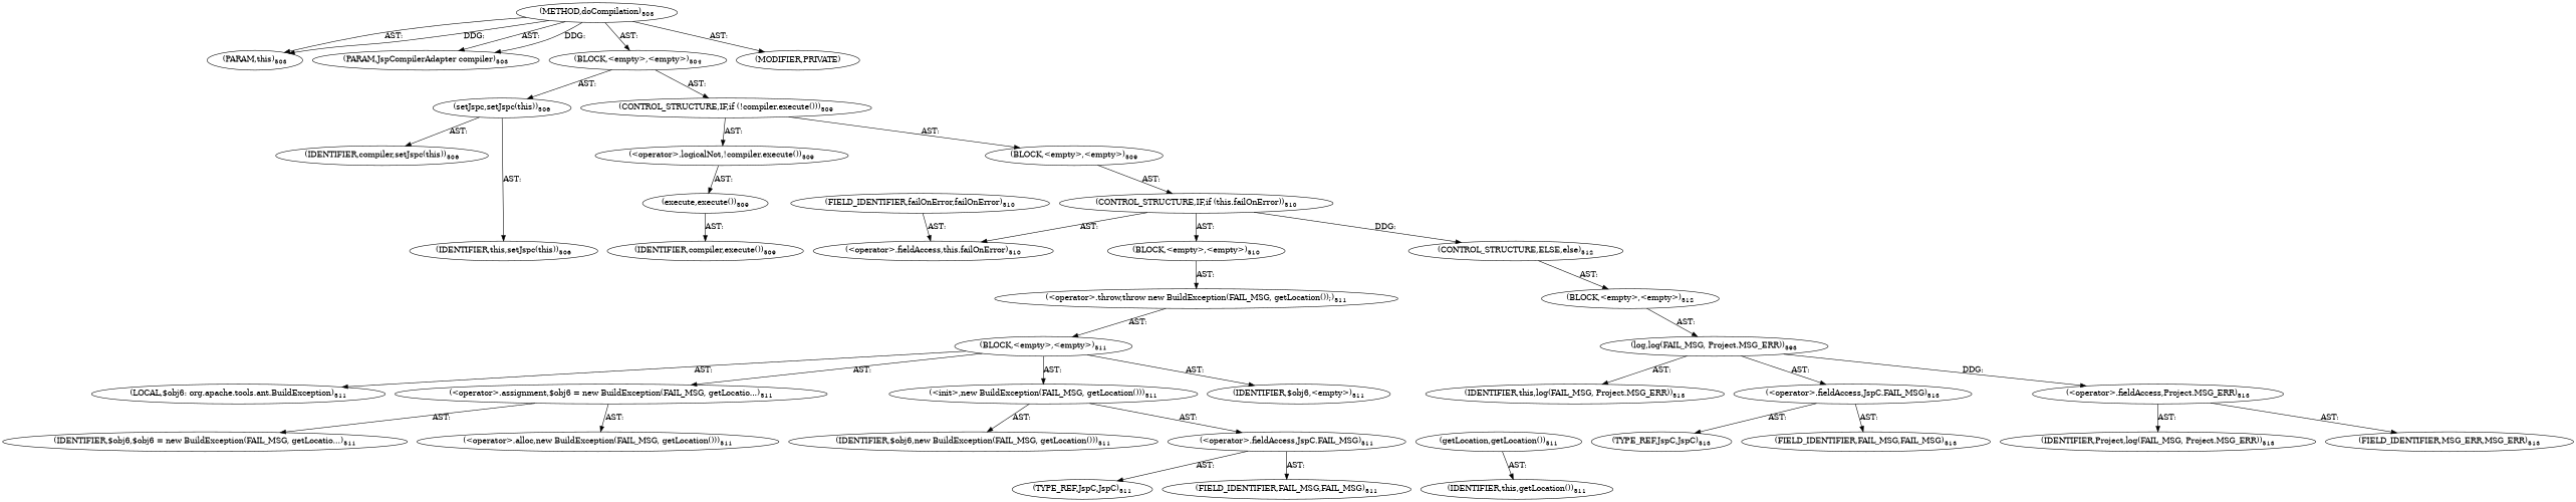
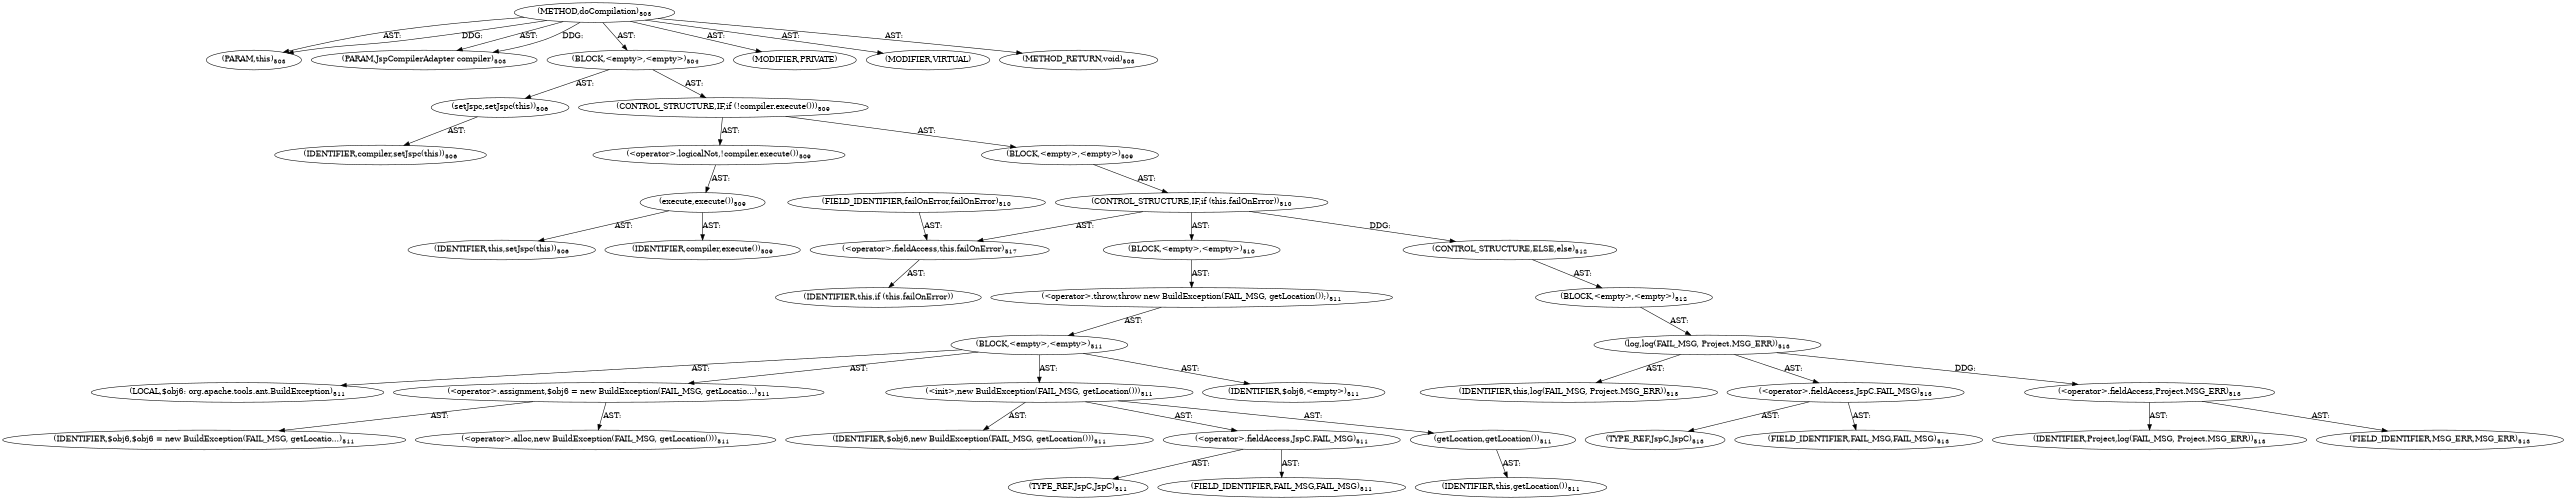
  digraph {
    n1 [label=<(METHOD,doCompilation)<SUB>503</SUB>>]
    n2 [label=<(PARAM,this)<SUB>503</SUB>>]
    n3 [label=<(PARAM,JspCompilerAdapter compiler)<SUB>503</SUB>>]
    n4 [label=<(BLOCK,&lt;empty&gt;,&lt;empty&gt;)<SUB>504</SUB>>]
    n5 [label=<(MODIFIER,PRIVATE)>]
+   n6 [label=<(MODIFIER,VIRTUAL)>]
+   n7 [label=<(METHOD_RETURN,void)<SUB>503</SUB>>]
    n8 [label=<(setJspc,setJspc(this))<SUB>506</SUB>>]
    n9 [label=<(CONTROL_STRUCTURE,IF,if (!compiler.execute()))<SUB>509</SUB>>]
    n10 [label=<(IDENTIFIER,compiler,setJspc(this))<SUB>506</SUB>>]
    n11 [label=<(IDENTIFIER,this,setJspc(this))<SUB>506</SUB>>]
    n12 [label=<(&lt;operator&gt;.logicalNot,!compiler.execute())<SUB>509</SUB>>]
    n13 [label=<(BLOCK,&lt;empty&gt;,&lt;empty&gt;)<SUB>509</SUB>>]
    n14 [label=<(execute,execute())<SUB>509</SUB>>]
    n15 [label=<(CONTROL_STRUCTURE,IF,if (this.failOnError))<SUB>510</SUB>>]
    n16 [label=<(IDENTIFIER,compiler,execute())<SUB>509</SUB>>]
-   n17 [label=<(&lt;operator&gt;.fieldAccess,this.failOnError)<SUB>510</SUB>>]
+   n17 [label=<(&lt;operator&gt;.fieldAccess,this.failOnError)<SUB>517</SUB>>]
    n18 [label=<(BLOCK,&lt;empty&gt;,&lt;empty&gt;)<SUB>510</SUB>>]
    n19 [label=<(CONTROL_STRUCTURE,ELSE,else)<SUB>512</SUB>>]
+   n20 [label=<(IDENTIFIER,this,if (this.failOnError))>]
    n21 [label=<(&lt;operator&gt;.throw,throw new BuildException(FAIL_MSG, getLocation());)<SUB>511</SUB>>]
    n22 [label=<(BLOCK,&lt;empty&gt;,&lt;empty&gt;)<SUB>512</SUB>>]
    n23 [label=<(FIELD_IDENTIFIER,failOnError,failOnError)<SUB>510</SUB>>]
    n24 [label=<(BLOCK,&lt;empty&gt;,&lt;empty&gt;)<SUB>511</SUB>>]
    n25 [label=<(LOCAL,$obj6: org.apache.tools.ant.BuildException)<SUB>511</SUB>>]
    n26 [label=<(&lt;operator&gt;.assignment,$obj6 = new BuildException(FAIL_MSG, getLocatio...)<SUB>511</SUB>>]
    n27 [label=<(&lt;init&gt;,new BuildException(FAIL_MSG, getLocation()))<SUB>511</SUB>>]
    n28 [label=<(IDENTIFIER,$obj6,&lt;empty&gt;)<SUB>511</SUB>>]
    n29 [label=<(IDENTIFIER,$obj6,$obj6 = new BuildException(FAIL_MSG, getLocatio...)<SUB>511</SUB>>]
    n30 [label=<(&lt;operator&gt;.alloc,new BuildException(FAIL_MSG, getLocation()))<SUB>511</SUB>>]
    n31 [label=<(IDENTIFIER,$obj6,new BuildException(FAIL_MSG, getLocation()))<SUB>511</SUB>>]
    n32 [label=<(&lt;operator&gt;.fieldAccess,JspC.FAIL_MSG)<SUB>511</SUB>>]
    n33 [label=<(getLocation,getLocation())<SUB>511</SUB>>]
    n34 [label=<(TYPE_REF,JspC,JspC)<SUB>511</SUB>>]
    n35 [label=<(FIELD_IDENTIFIER,FAIL_MSG,FAIL_MSG)<SUB>511</SUB>>]
    n36 [label=<(IDENTIFIER,this,getLocation())<SUB>511</SUB>>]
-   n37 [label=<(log,log(FAIL_MSG, Project.MSG_ERR))<SUB>593</SUB>>]
+   n37 [label=<(log,log(FAIL_MSG, Project.MSG_ERR))<SUB>513</SUB>>]
    n38 [label=<(IDENTIFIER,this,log(FAIL_MSG, Project.MSG_ERR))<SUB>513</SUB>>]
    n39 [label=<(&lt;operator&gt;.fieldAccess,JspC.FAIL_MSG)<SUB>513</SUB>>]
    n40 [label=<(&lt;operator&gt;.fieldAccess,Project.MSG_ERR)<SUB>513</SUB>>]
    n41 [label=<(TYPE_REF,JspC,JspC)<SUB>513</SUB>>]
    n42 [label=<(FIELD_IDENTIFIER,FAIL_MSG,FAIL_MSG)<SUB>513</SUB>>]
    n43 [label=<(IDENTIFIER,Project,log(FAIL_MSG, Project.MSG_ERR))<SUB>513</SUB>>]
    n44 [label=<(FIELD_IDENTIFIER,MSG_ERR,MSG_ERR)<SUB>513</SUB>>]
    n1 -> n2 [label="AST: "]
    n1 -> n2 [label="DDG: "]
    n1 -> n3 [label="AST: "]
    n1 -> n3 [label="DDG: "]
    n1 -> n4 [label="AST: "]
    n1 -> n5 [label="AST: "]
+   n1 -> n6 [label="AST: "]
+   n1 -> n7 [label="AST: "]
    n4 -> n8 [label="AST: "]
    n4 -> n9 [label="AST: "]
    n8 -> n10 [label="AST: "]
-   n8 -> n11 [label="AST: "]
+   n14 -> n11 [label="AST: "]
    n9 -> n12 [label="AST: "]
    n9 -> n13 [label="AST: "]
    n12 -> n14 [label="AST: "]
    n13 -> n15 [label="AST: "]
    n14 -> n16 [label="AST: "]
    n15 -> n17 [label="AST: "]
    n15 -> n18 [label="AST: "]
    n15 -> n19 [label="DDG: "]
+   n17 -> n20 [label="AST: "]
    n18 -> n21 [label="AST: "]
    n19 -> n22 [label="AST: "]
    n21 -> n24 [label="AST: "]
    n22 -> n37 [label="AST: "]
    n23 -> n17 [label="AST: "]
    n24 -> n25 [label="AST: "]
    n24 -> n26 [label="AST: "]
    n24 -> n27 [label="AST: "]
    n24 -> n28 [label="AST: "]
    n26 -> n29 [label="AST: "]
    n26 -> n30 [label="AST: "]
    n27 -> n31 [label="AST: "]
    n27 -> n32 [label="AST: "]
+   n27 -> n33 [label="AST: "]
    n32 -> n34 [label="AST: "]
    n32 -> n35 [label="AST: "]
    n33 -> n36 [label="AST: "]
    n37 -> n38 [label="AST: "]
    n37 -> n39 [label="AST: "]
    n37 -> n40 [label="DDG: "]
    n39 -> n41 [label="AST: "]
    n39 -> n42 [label="AST: "]
    n40 -> n43 [label="AST: "]
    n40 -> n44 [label="AST: "]
  }
